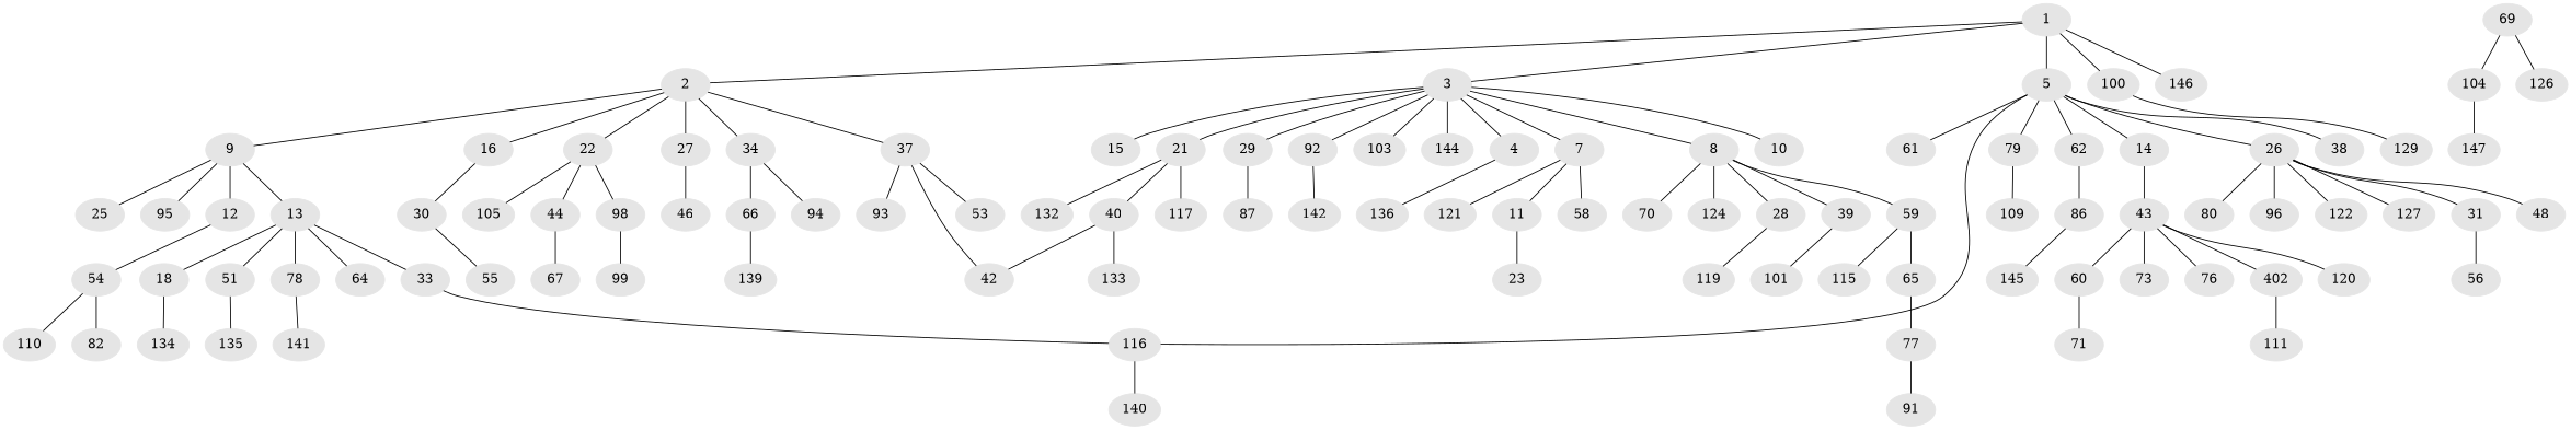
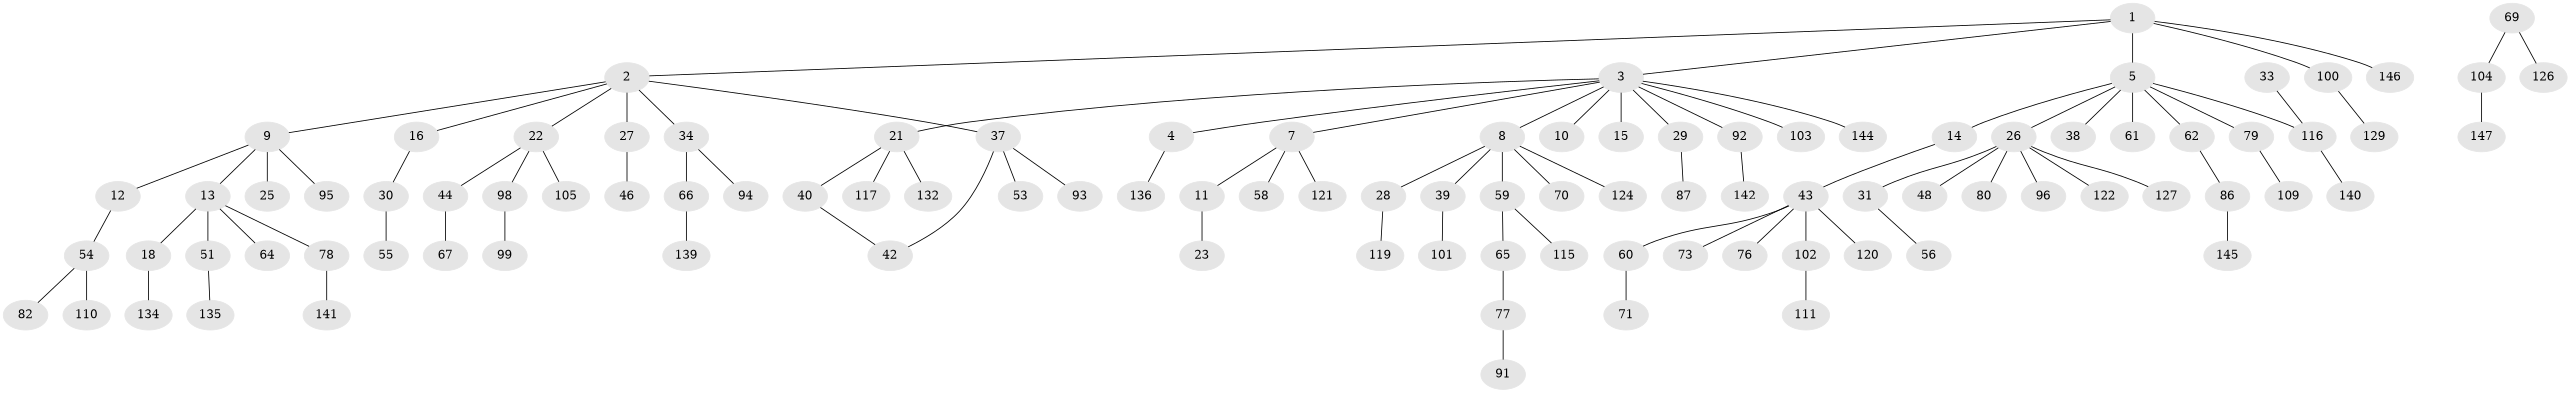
  graph {
    node [color=gray90 style=filled]
    1 [super="+63"]
    2 [super="+36"]
    3 [super="+6"]
    5 [super="+19"]
    100 [super="+123"]
    146
    9 [super="+20"]
    16
    22 [super="+84"]
    27
    34 [super="+75"]
    37 [super="+50"]
    4 [super="+32"]
    7 [super="+52"]
    8 [super="+24"]
    10 [super="+125"]
    15
    21 [super="+81"]
    29
    92
    103 [super="+106"]
    144
    14 [super="+17"]
    26 [super="+41"]
    38
    61
    62
    79 [super="+128"]
    116
    129
    12
    13 [super="+47"]
    25 [super="+45"]
    95
    30 [super="+57"]
    44
    98
    105
    46
    66 [super="+114"]
    94
    42 [super="+136"]
    53 [super="+108"]
    93
    n45 [label=136]
    11
    58 [super="+118"]
    121
    28 [super="+107"]
    39
    59 [super="+88"]
    70
    124
    40
    117
    132
    87
    142
    43 [super="+49"]
    31
    48
    80
    96
    122
    127 [super="+143"]
    86 [super="+97"]
    109
    140
    23 [super="+89"]
    119 [super="+130"]
    101
    65 [super="+72"]
    115
    54 [super="+131"]
    18 [super="+74"]
    33
    51
    64
    78 [super="+138"]
    82
    110
    134
    135
    141
    60
    73
    76
-   102 [label=402]
+   102
    120
    55
-   133
    67 [super="+90"]
    99
    56 [super="+68"]
    139
    69 [super="+112"]
    104
    126
    71
    111
    77 [super="+83"]
    145
    91 [super="+113"]
    147
    1 -- 2
    1 -- 3
    1 -- 5
    1 -- 100
    1 -- 146
    2 -- 9
    2 -- 16
    2 -- 22
    2 -- 27
    2 -- 34
    2 -- 37
    3 -- 4
    3 -- 7
    3 -- 8
    3 -- 10
    3 -- 15
    3 -- 21
    3 -- 29
    3 -- 92
    3 -- 103
    3 -- 144
    5 -- 14
    5 -- 26
    5 -- 38
    5 -- 61
    5 -- 62
    5 -- 79
    5 -- 116
    100 -- 129
    9 -- 12
    9 -- 13
    9 -- 25
    9 -- 95
    16 -- 30
    22 -- 44
    22 -- 98
    22 -- 105
    27 -- 46
    34 -- 66
    34 -- 94
    37 -- 42
    37 -- 53
    37 -- 93
    4 -- n45
    7 -- 11
    7 -- 58
    7 -- 121
    8 -- 28
    8 -- 39
    8 -- 59
    8 -- 70
    8 -- 124
    21 -- 40
    21 -- 117
    21 -- 132
    29 -- 87
    92 -- 142
    14 -- 43
    26 -- 31
    26 -- 48
    26 -- 80
    26 -- 96
    26 -- 122
    26 -- 127
    62 -- 86
    79 -- 109
    116 -- 140
    12 -- 54
    13 -- 18
-   13 -- 33
    13 -- 51
    13 -- 64
    13 -- 78
    30 -- 55
    44 -- 67
    98 -- 99
    66 -- 139
    11 -- 23
    28 -- 119
    39 -- 101
    59 -- 65
    59 -- 115
    40 -- 42
-   40 -- 133
    43 -- 60
    43 -- 73
    43 -- 76
    43 -- 102
    43 -- 120
    31 -- 56
    86 -- 145
    65 -- 77
    54 -- 82
    54 -- 110
    18 -- 134
    33 -- 116
    51 -- 135
    78 -- 141
    60 -- 71
    102 -- 111
    69 -- 104
    69 -- 126
    104 -- 147
    77 -- 91
  }
